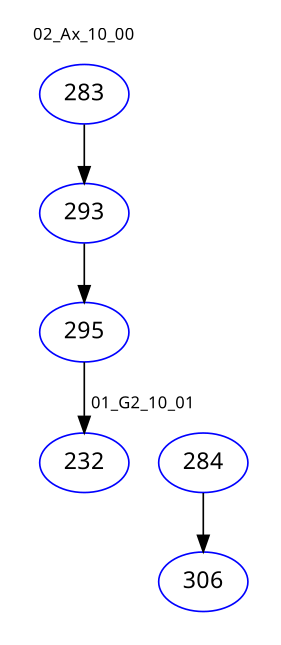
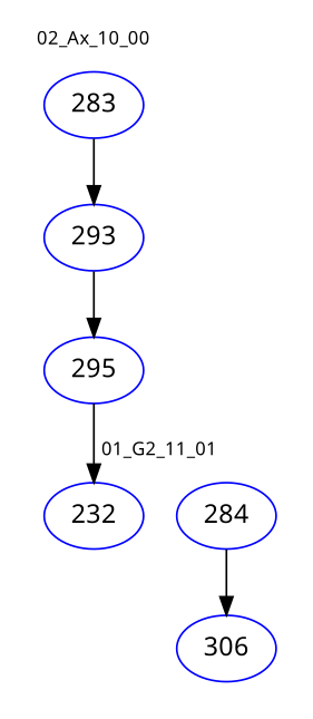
  digraph {
    fontname="Noto Sans"
    node [color=blue fontname="Noto Sans"]
    edge [color=black fontname="Noto Sans"]
    n1 [label=293]
    n2 [label=283]
    n3 [label=295]
    n4 [label=284]
    n5 [label=232]
    n6 [label=306]
    subgraph cluster_1 {
      color=white
      fontsize=10
      label="02_Ax_10_00"
      n1
      n2
      n3
    }
    subgraph cluster_2 {
      color=white
      fontsize=10
-     label="01_G2_10_01"
+     label="01_G2_11_01"
      n4
      n5
      n6
    }
    n1 -> n3
    n2 -> n1
    n3 -> n5
    n4 -> n6
  }
